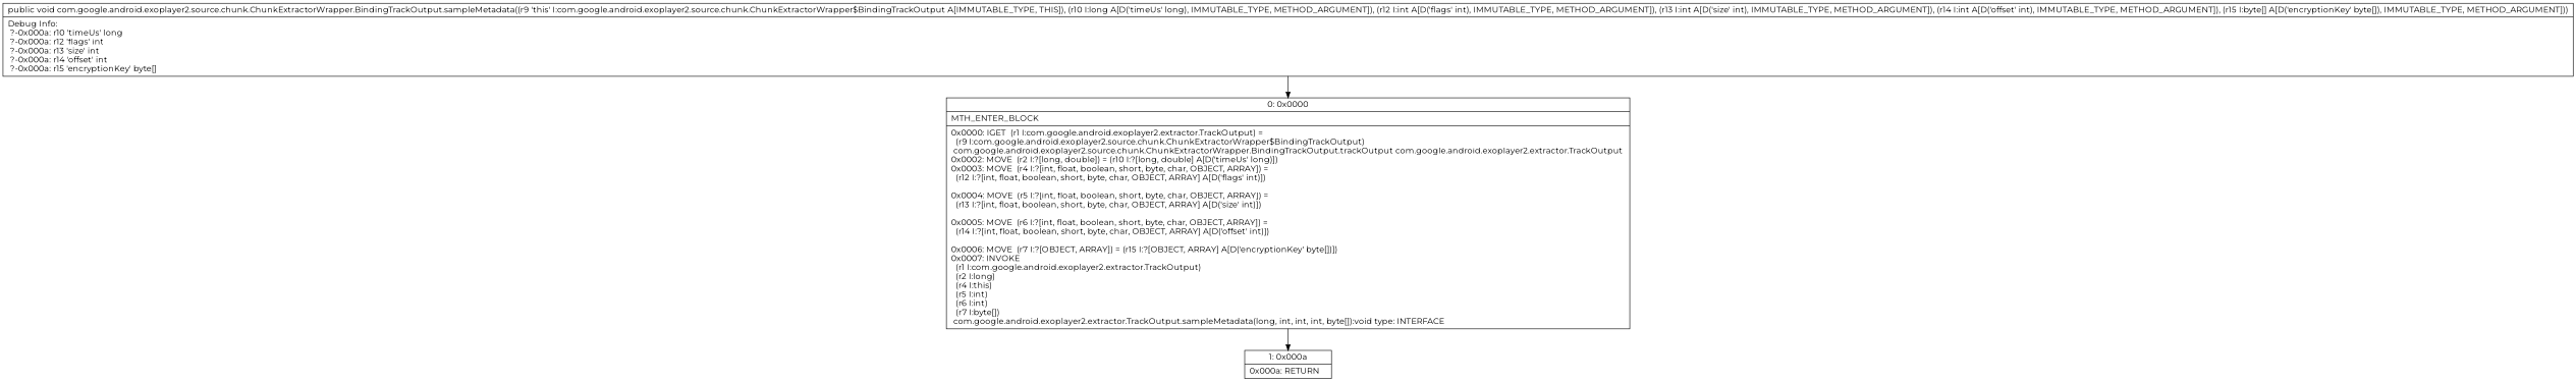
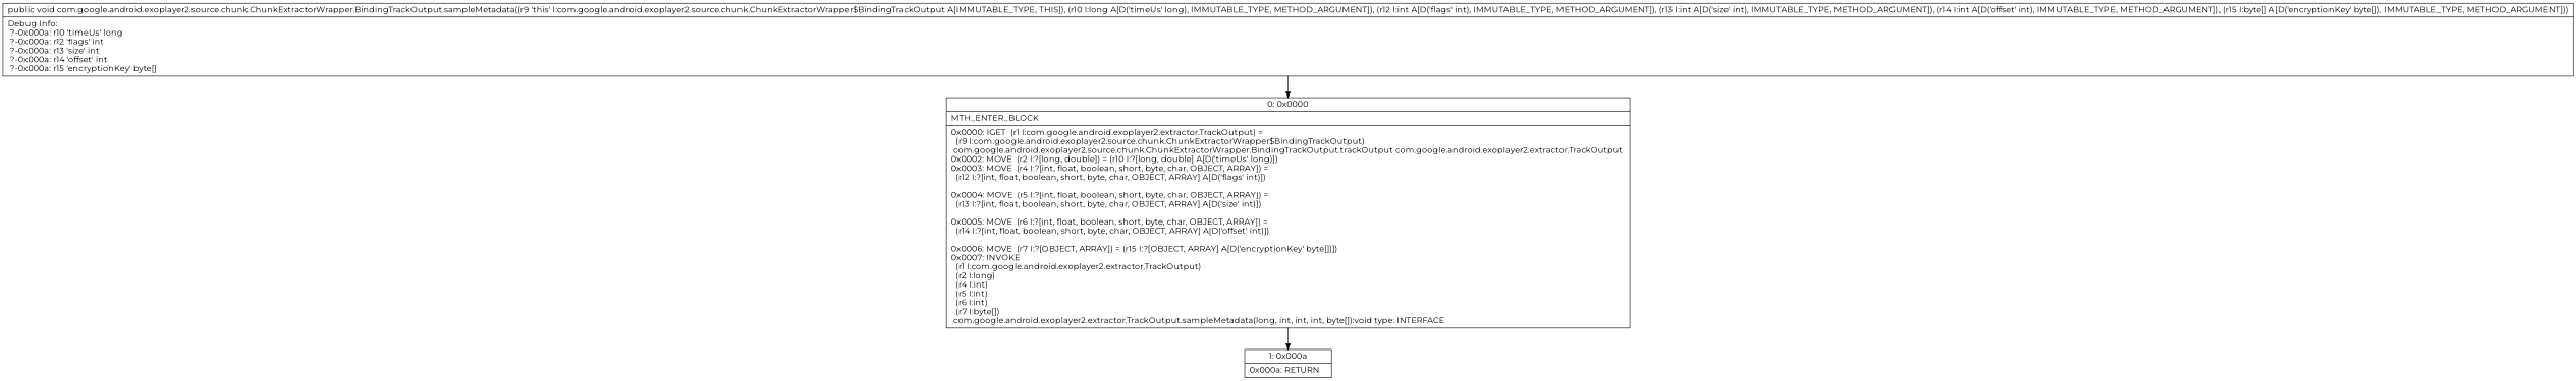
  digraph {
    fontname=Montserrat
    node [shape=record fontname=Montserrat]
    edge [fontname=Montserrat]
-   n1 [label="{0\:\ 0x0000|MTH_ENTER_BLOCK\l|0x0000: IGET  (r1 I:com.google.android.exoplayer2.extractor.TrackOutput) = \l  (r9 I:com.google.android.exoplayer2.source.chunk.ChunkExtractorWrapper$BindingTrackOutput)\l com.google.android.exoplayer2.source.chunk.ChunkExtractorWrapper.BindingTrackOutput.trackOutput com.google.android.exoplayer2.extractor.TrackOutput \l0x0002: MOVE  (r2 I:?[long, double]) = (r10 I:?[long, double] A[D('timeUs' long)]) \l0x0003: MOVE  (r4 I:?[int, float, boolean, short, byte, char, OBJECT, ARRAY]) = \l  (r12 I:?[int, float, boolean, short, byte, char, OBJECT, ARRAY] A[D('flags' int)])\l \l0x0004: MOVE  (r5 I:?[int, float, boolean, short, byte, char, OBJECT, ARRAY]) = \l  (r13 I:?[int, float, boolean, short, byte, char, OBJECT, ARRAY] A[D('size' int)])\l \l0x0005: MOVE  (r6 I:?[int, float, boolean, short, byte, char, OBJECT, ARRAY]) = \l  (r14 I:?[int, float, boolean, short, byte, char, OBJECT, ARRAY] A[D('offset' int)])\l \l0x0006: MOVE  (r7 I:?[OBJECT, ARRAY]) = (r15 I:?[OBJECT, ARRAY] A[D('encryptionKey' byte[])]) \l0x0007: INVOKE  \l  (r1 I:com.google.android.exoplayer2.extractor.TrackOutput)\l  (r2 I:long)\l  (r4 I:this)\l  (r5 I:int)\l  (r6 I:int)\l  (r7 I:byte[])\l com.google.android.exoplayer2.extractor.TrackOutput.sampleMetadata(long, int, int, int, byte[]):void type: INTERFACE \l}"]
+   n1 [label="{0\:\ 0x0000|MTH_ENTER_BLOCK\l|0x0000: IGET  (r1 I:com.google.android.exoplayer2.extractor.TrackOutput) = \l  (r9 I:com.google.android.exoplayer2.source.chunk.ChunkExtractorWrapper$BindingTrackOutput)\l com.google.android.exoplayer2.source.chunk.ChunkExtractorWrapper.BindingTrackOutput.trackOutput com.google.android.exoplayer2.extractor.TrackOutput \l0x0002: MOVE  (r2 I:?[long, double]) = (r10 I:?[long, double] A[D('timeUs' long)]) \l0x0003: MOVE  (r4 I:?[int, float, boolean, short, byte, char, OBJECT, ARRAY]) = \l  (r12 I:?[int, float, boolean, short, byte, char, OBJECT, ARRAY] A[D('flags' int)])\l \l0x0004: MOVE  (r5 I:?[int, float, boolean, short, byte, char, OBJECT, ARRAY]) = \l  (r13 I:?[int, float, boolean, short, byte, char, OBJECT, ARRAY] A[D('size' int)])\l \l0x0005: MOVE  (r6 I:?[int, float, boolean, short, byte, char, OBJECT, ARRAY]) = \l  (r14 I:?[int, float, boolean, short, byte, char, OBJECT, ARRAY] A[D('offset' int)])\l \l0x0006: MOVE  (r7 I:?[OBJECT, ARRAY]) = (r15 I:?[OBJECT, ARRAY] A[D('encryptionKey' byte[])]) \l0x0007: INVOKE  \l  (r1 I:com.google.android.exoplayer2.extractor.TrackOutput)\l  (r2 I:long)\l  (r4 I:int)\l  (r5 I:int)\l  (r6 I:int)\l  (r7 I:byte[])\l com.google.android.exoplayer2.extractor.TrackOutput.sampleMetadata(long, int, int, int, byte[]):void type: INTERFACE \l}"]
    n2 [label="{1\:\ 0x000a|0x000a: RETURN   \l}"]
    n3 [label="{public void com.google.android.exoplayer2.source.chunk.ChunkExtractorWrapper.BindingTrackOutput.sampleMetadata((r9 'this' I:com.google.android.exoplayer2.source.chunk.ChunkExtractorWrapper$BindingTrackOutput A[IMMUTABLE_TYPE, THIS]), (r10 I:long A[D('timeUs' long), IMMUTABLE_TYPE, METHOD_ARGUMENT]), (r12 I:int A[D('flags' int), IMMUTABLE_TYPE, METHOD_ARGUMENT]), (r13 I:int A[D('size' int), IMMUTABLE_TYPE, METHOD_ARGUMENT]), (r14 I:int A[D('offset' int), IMMUTABLE_TYPE, METHOD_ARGUMENT]), (r15 I:byte[] A[D('encryptionKey' byte[]), IMMUTABLE_TYPE, METHOD_ARGUMENT]))  | Debug Info:\l  ?\-0x000a: r10 'timeUs' long\l  ?\-0x000a: r12 'flags' int\l  ?\-0x000a: r13 'size' int\l  ?\-0x000a: r14 'offset' int\l  ?\-0x000a: r15 'encryptionKey' byte[]\l}"]
    n1 -> n2
    n3 -> n1
  }
